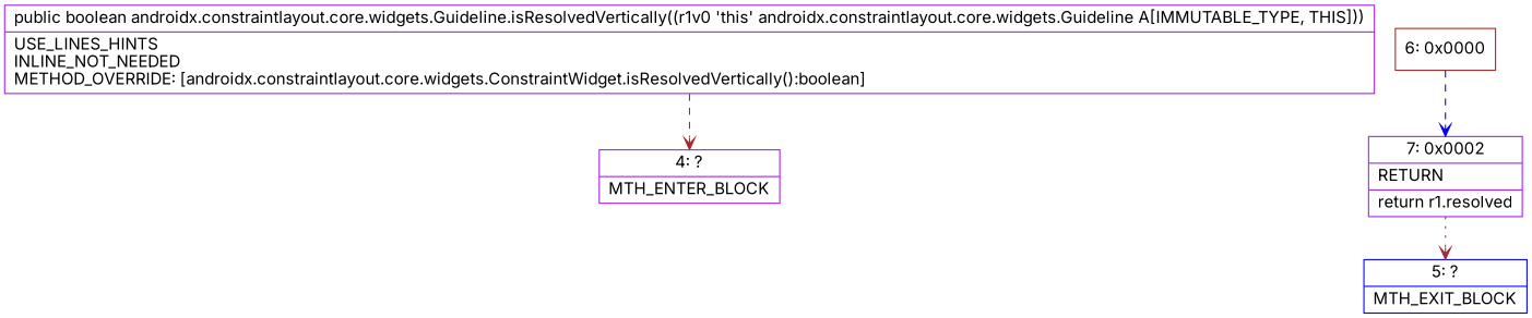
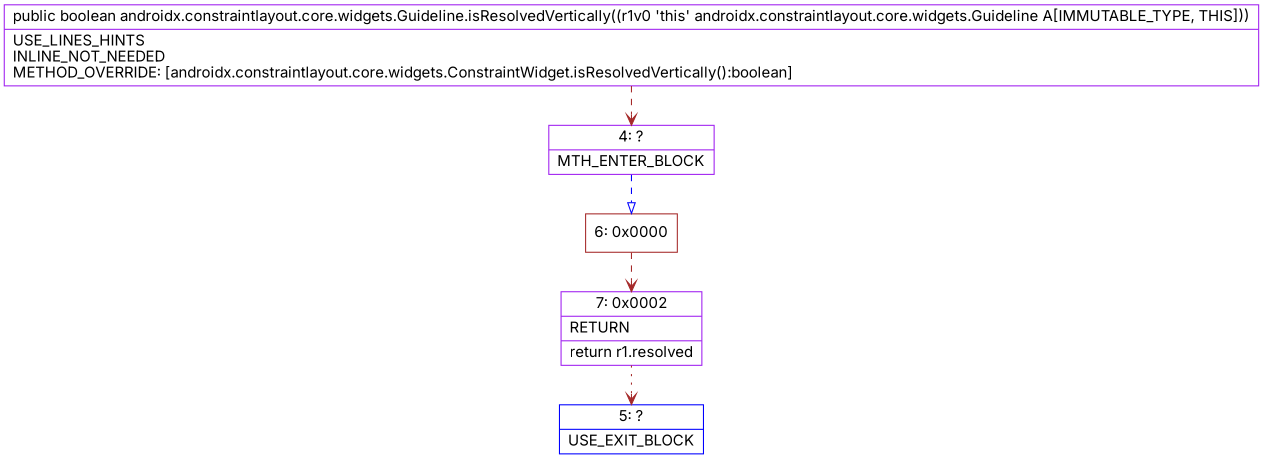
  digraph {
    fontname=Inter
    node [color=purple fontname=Inter shape=record]
    edge [arrowhead=vee color=blue fontname=Inter style=dashed]
    n1 [label="{4\:\ ?|MTH_ENTER_BLOCK\l}"]
    n2 [color=brown label="{6\:\ 0x0000}"]
    n3 [label="{7\:\ 0x0002|RETURN\l|return r1.resolved\l}"]
-   n4 [color=blue label="{5\:\ ?|MTH_EXIT_BLOCK\l}"]
+   n4 [color=blue label="{5\:\ ?|USE_EXIT_BLOCK\l}"]
    n5 [label="{public boolean androidx.constraintlayout.core.widgets.Guideline.isResolvedVertically((r1v0 'this' androidx.constraintlayout.core.widgets.Guideline A[IMMUTABLE_TYPE, THIS]))  | USE_LINES_HINTS\lINLINE_NOT_NEEDED\lMETHOD_OVERRIDE: [androidx.constraintlayout.core.widgets.ConstraintWidget.isResolvedVertically():boolean]\l}"]
-   n2 -> n3
+   n1 -> n2 [arrowhead=onormal]
+   n2 -> n3 [color=brown]
    n3 -> n4 [color=brown style=dotted]
    n5 -> n1 [color=brown]
  }
